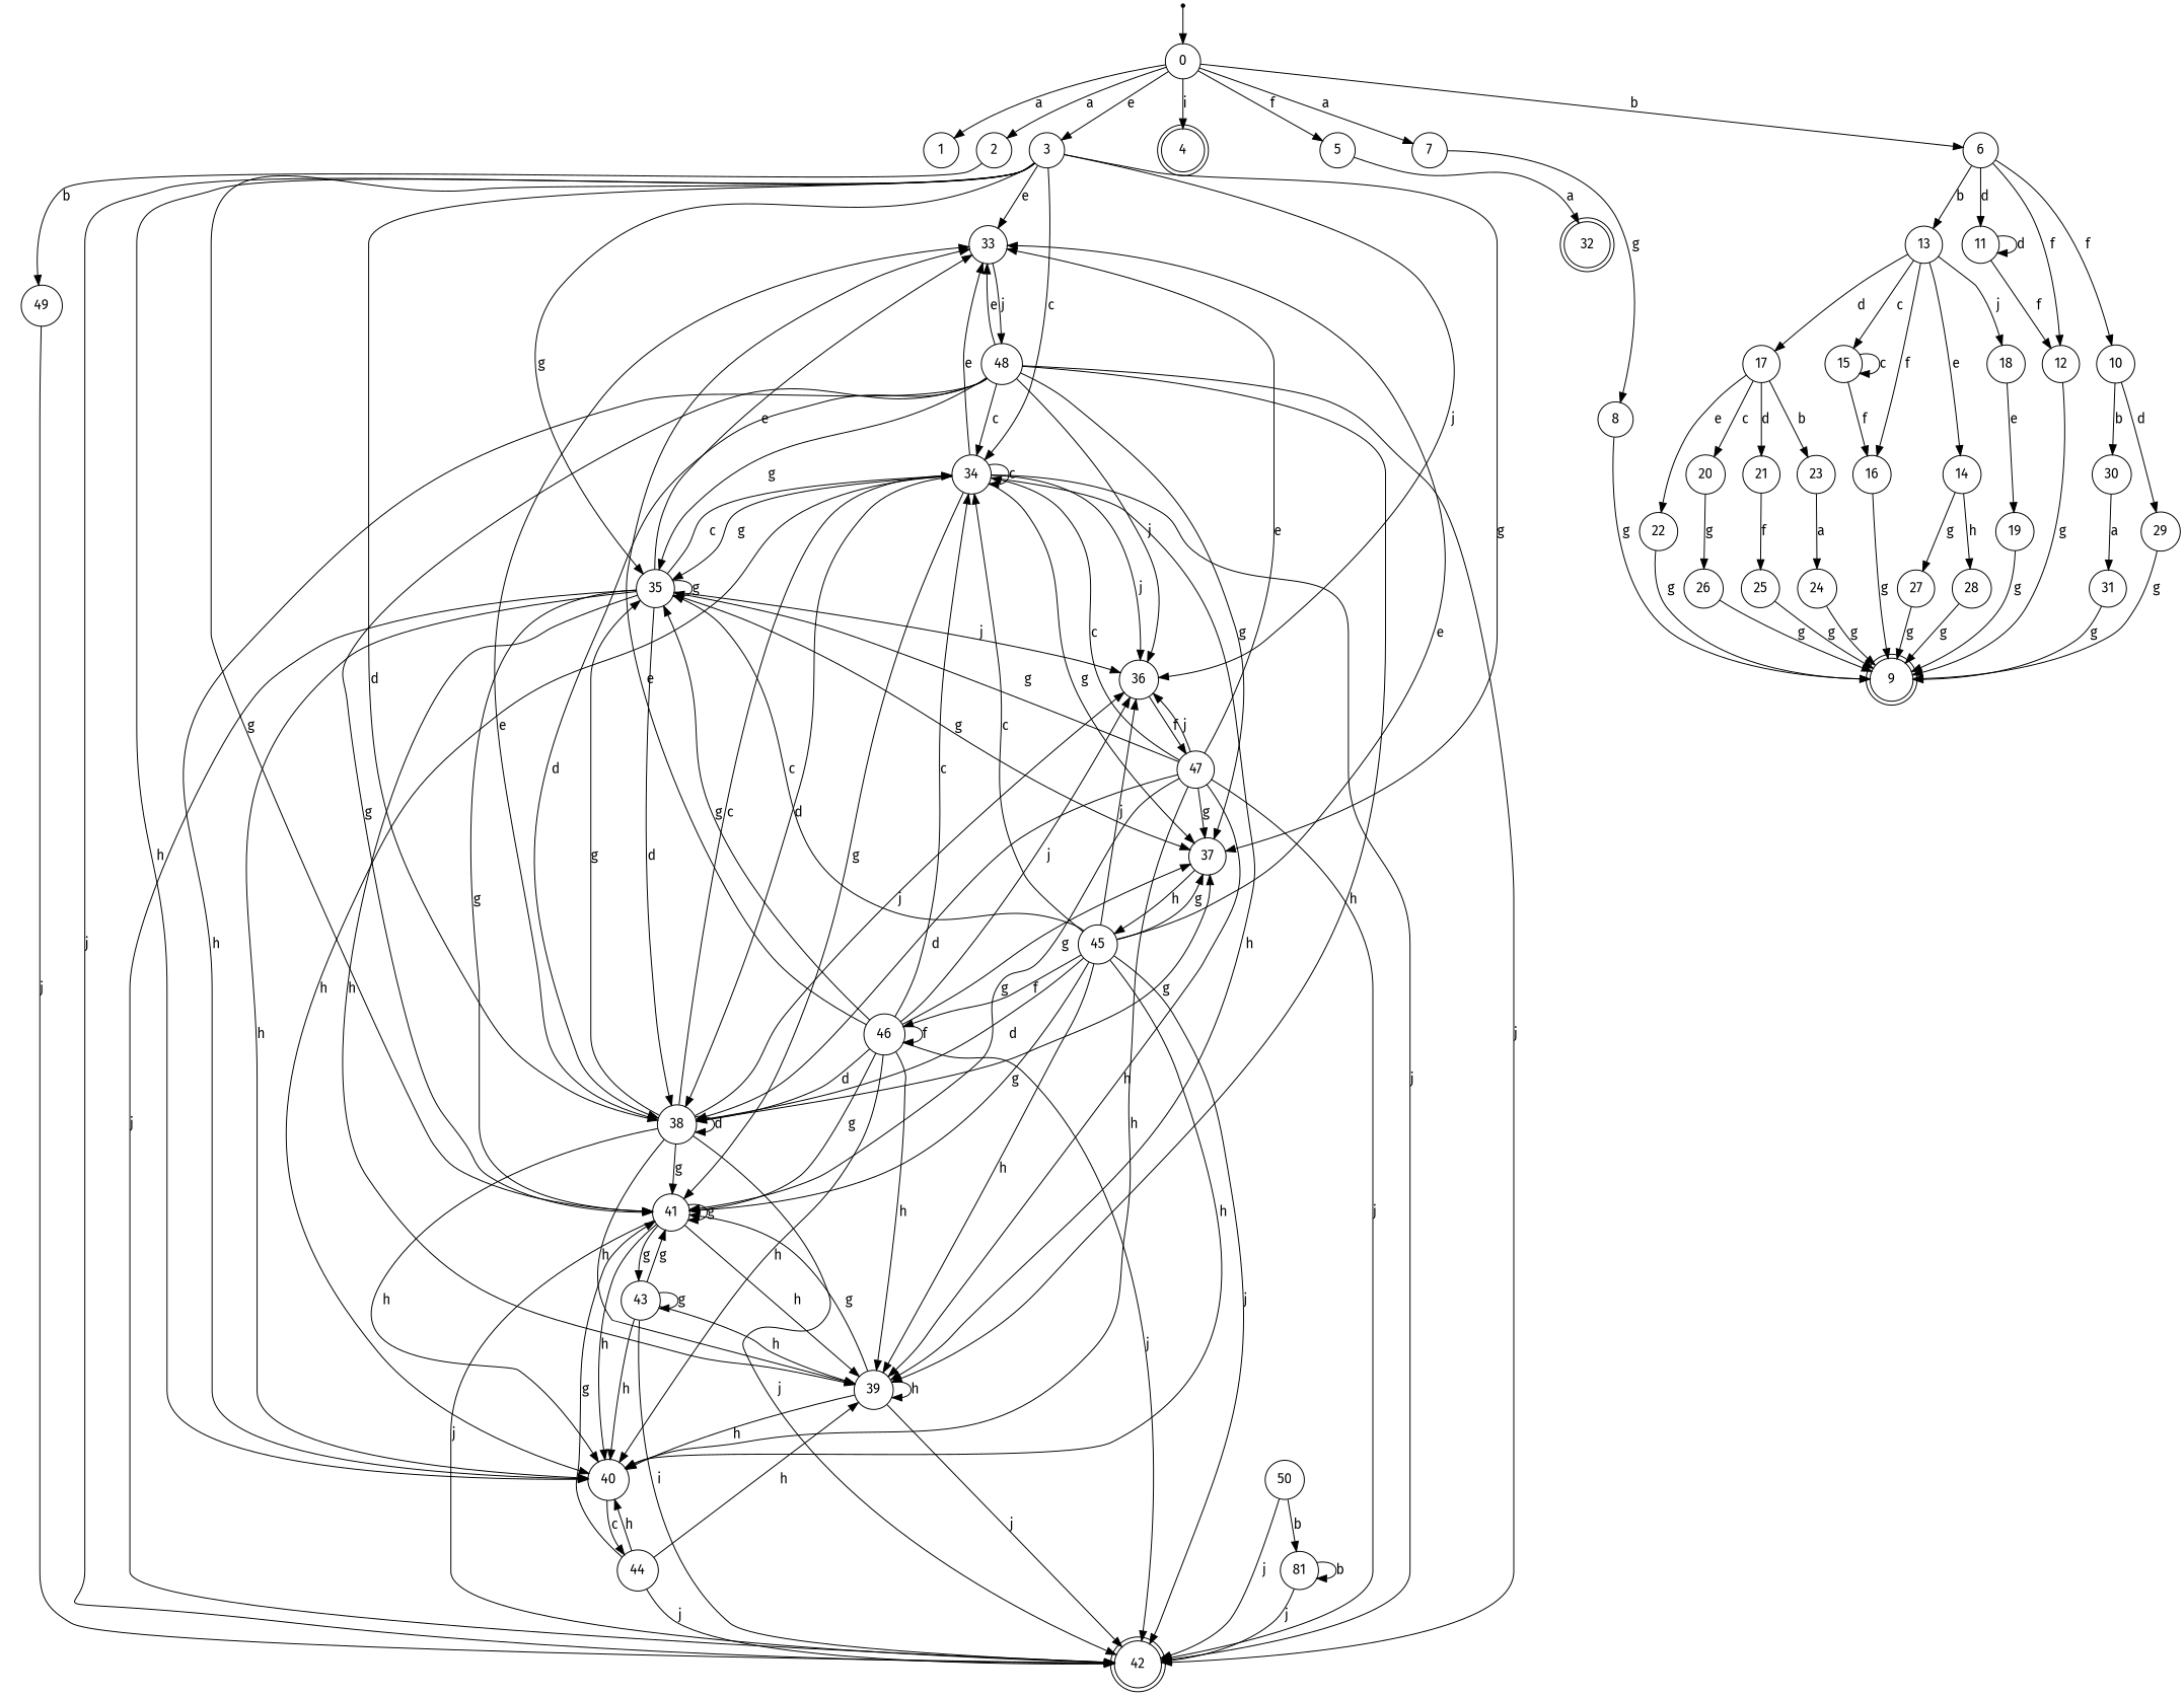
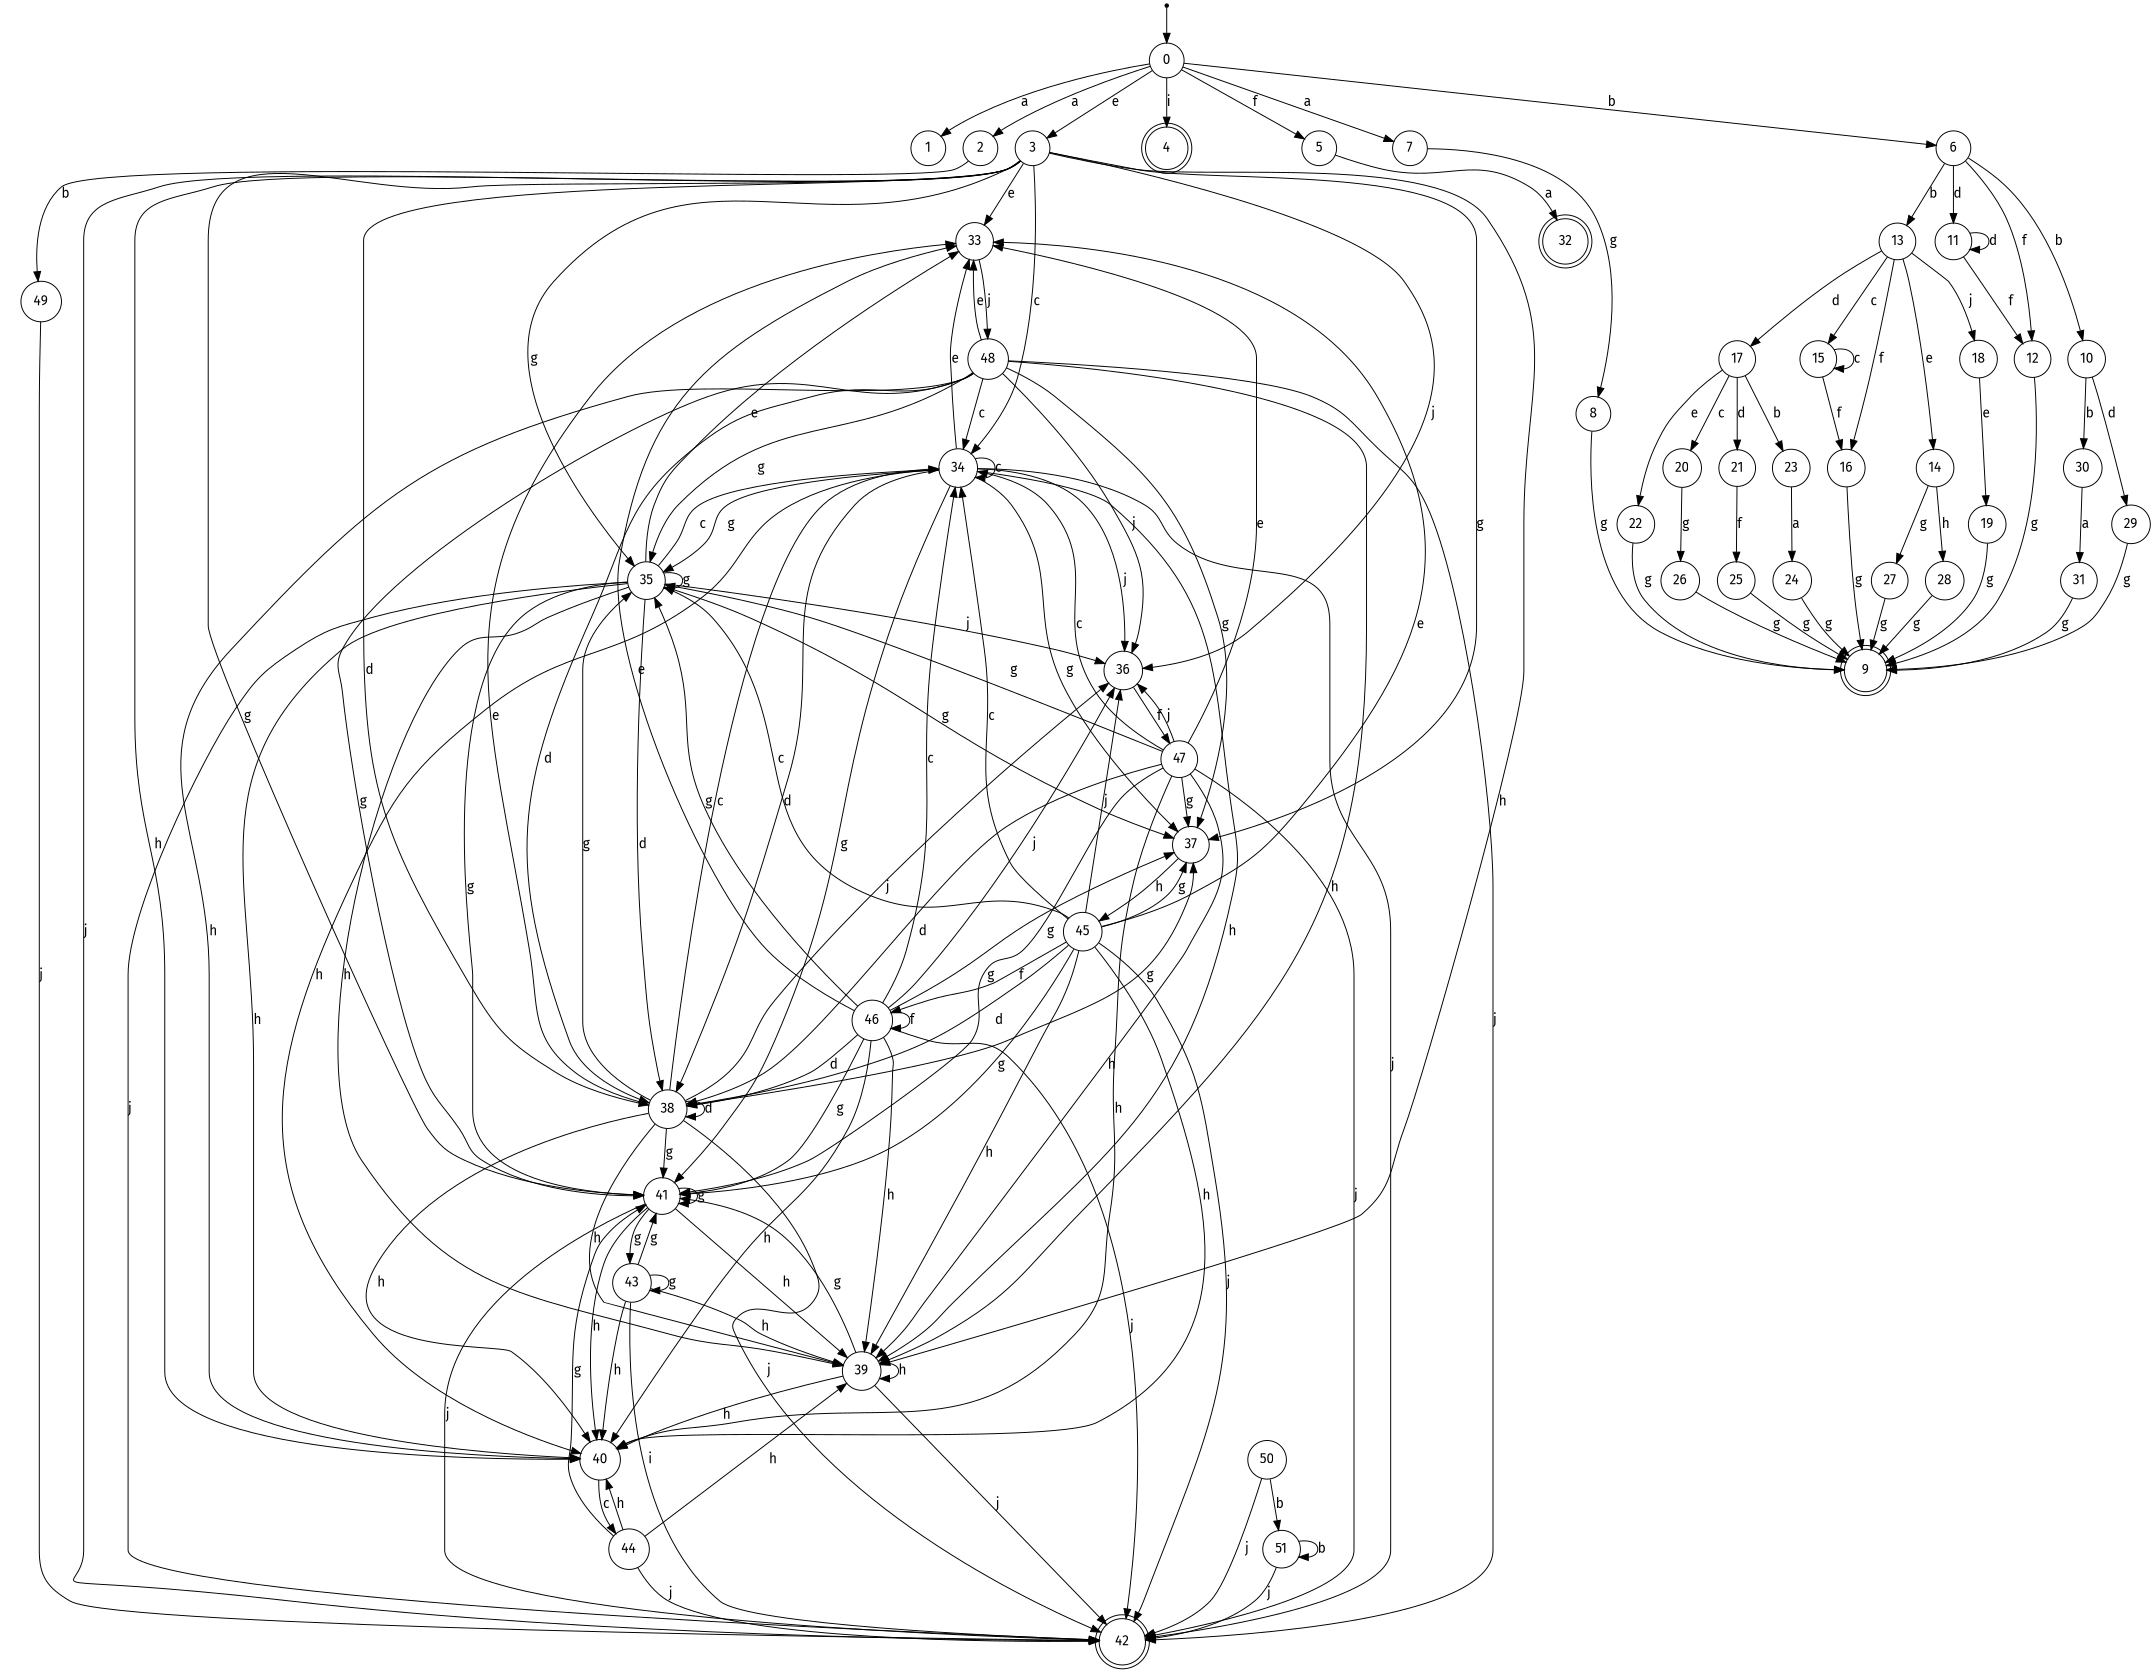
  digraph {
    fontname="Fira Sans"
    rankdir=TB
    node [fontname="Fira Sans" shape=circle]
    edge [fontname="Fira Sans"]
    dummy0 [shape=point]
    0
    1
    2
    3
    4 [shape=doublecircle]
    5
    6
    7
    49
    33
    34
    35
    36
    37
    38
    39
    40
    41
    42 [shape=doublecircle]
    32 [shape=doublecircle]
    10
    11
    12
    13
    8
    50
-   51 [label=81]
+   51
    48
    47
    45
    44
    43
    29
    30
    9 [shape=doublecircle]
    14
    15
    16
    17
    18
    31
    27
    28
    20
    21
    22
    23
    19
    26
    25
    24
    46
    dummy0 -> 0
    0 -> 1 [label=a]
    0 -> 2 [label=a]
    0 -> 3 [label=e]
    0 -> 4 [label=i]
    0 -> 5 [label=f]
    0 -> 6 [label=b]
    0 -> 7 [label=a]
    2 -> 49 [label=b]
    3 -> 33 [label=e]
    3 -> 34 [label=c]
    3 -> 35 [label=g]
    3 -> 36 [label=j]
    3 -> 37 [label=g]
    3 -> 38 [label=d]
+   3 -> 39 [label=h]
    3 -> 40 [label=h]
    3 -> 41 [label=g]
    3 -> 42 [label=j]
    5 -> 32 [label=a]
-   6 -> 10 [label=f]
+   6 -> 10 [label=b]
    6 -> 11 [label=d]
    6 -> 12 [label=f]
    6 -> 13 [label=b]
    7 -> 8 [label=g]
    49 -> 42 [label=j]
    33 -> 48 [label=j]
    34 -> 33 [label=e]
    34 -> 34 [label=c]
    34 -> 35 [label=g]
    34 -> 36 [label=j]
    34 -> 37 [label=g]
    34 -> 38 [label=d]
    34 -> 39 [label=h]
    34 -> 40 [label=h]
    34 -> 41 [label=g]
    34 -> 42 [label=j]
    35 -> 33 [label=e]
    35 -> 34 [label=c]
    35 -> 35 [label=g]
    35 -> 36 [label=j]
    35 -> 37 [label=g]
    35 -> 38 [label=d]
    35 -> 39 [label=h]
    35 -> 40 [label=h]
    35 -> 41 [label=g]
    35 -> 42 [label=j]
    36 -> 47 [label=f]
    37 -> 45 [label=h]
    38 -> 33 [label=e]
    38 -> 34 [label=c]
    38 -> 35 [label=g]
    38 -> 36 [label=j]
    38 -> 37 [label=g]
    38 -> 38 [label=d]
    38 -> 39 [label=h]
    38 -> 40 [label=h]
    38 -> 41 [label=g]
    38 -> 42 [label=j]
    39 -> 39 [label=h]
    39 -> 40 [label=h]
    39 -> 41 [label=g]
    39 -> 42 [label=j]
    40 -> 44 [label=c]
    41 -> 39 [label=h]
    41 -> 40 [label=h]
    41 -> 41 [label=g]
    41 -> 42 [label=j]
    41 -> 43 [label=g]
    10 -> 29 [label=d]
    10 -> 30 [label=b]
    11 -> 11 [label=d]
    11 -> 12 [label=f]
    12 -> 9 [label=g]
    13 -> 14 [label=e]
    13 -> 15 [label=c]
    13 -> 16 [label=f]
    13 -> 17 [label=d]
    13 -> 18 [label=j]
    8 -> 9 [label=g]
    50 -> 42 [label=j]
    50 -> 51 [label=b]
    51 -> 42 [label=j]
    51 -> 51 [label=b]
    48 -> 33 [label=e]
    48 -> 34 [label=c]
    48 -> 35 [label=g]
    48 -> 36 [label=j]
    48 -> 37 [label=g]
    48 -> 38 [label=d]
    48 -> 39 [label=h]
    48 -> 40 [label=h]
    48 -> 41 [label=g]
    48 -> 42 [label=j]
    47 -> 33 [label=e]
    47 -> 34 [label=c]
    47 -> 35 [label=g]
    47 -> 36 [label=j]
    47 -> 37 [label=g]
    47 -> 38 [label=d]
    47 -> 39 [label=h]
    47 -> 40 [label=h]
    47 -> 41 [label=g]
    47 -> 42 [label=j]
    45 -> 33 [label=e]
    45 -> 34 [label=c]
    45 -> 35 [label=c]
    45 -> 36 [label=j]
    45 -> 37 [label=g]
    45 -> 38 [label=d]
    45 -> 39 [label=h]
    45 -> 40 [label=h]
    45 -> 41 [label=g]
    45 -> 42 [label=j]
    45 -> 46 [label=f]
    44 -> 39 [label=h]
    44 -> 40 [label=h]
    44 -> 41 [label=g]
    44 -> 42 [label=j]
    43 -> 39 [label=h]
    43 -> 40 [label=h]
    43 -> 41 [label=g]
    43 -> 42 [label=i]
    43 -> 43 [label=g]
    29 -> 9 [label=g]
    30 -> 31 [label=a]
    14 -> 27 [label=g]
    14 -> 28 [label=h]
    15 -> 15 [label=c]
    15 -> 16 [label=f]
    16 -> 9 [label=g]
    17 -> 20 [label=c]
    17 -> 21 [label=d]
    17 -> 22 [label=e]
    17 -> 23 [label=b]
    18 -> 19 [label=e]
    31 -> 9 [label=g]
    27 -> 9 [label=g]
    28 -> 9 [label=g]
    20 -> 26 [label=g]
    21 -> 25 [label=f]
    22 -> 9 [label=g]
    23 -> 24 [label=a]
    19 -> 9 [label=g]
    26 -> 9 [label=g]
    25 -> 9 [label=g]
    24 -> 9 [label=g]
    46 -> 33 [label=e]
    46 -> 34 [label=c]
    46 -> 35 [label=g]
    46 -> 36 [label=j]
    46 -> 37 [label=g]
    46 -> 38 [label=d]
    46 -> 39 [label=h]
    46 -> 40 [label=h]
    46 -> 41 [label=g]
    46 -> 42 [label=j]
    46 -> 46 [label=f]
  }
